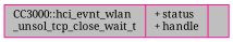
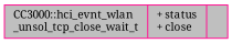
  digraph {
    rankdir=LR
    fontname="Noto Serif"
-   n1 [color=deeppink fillcolor=grey75 fontcolor=black fontname="Noto Serif" fontsize=10 height=0.2 label="{CC3000::hci_evnt_wlan\l_unsol_tcp_close_wait_t\n|+ status\l+ handle\l|}" shape=record style=filled width=0.4]
+   n1 [color=deeppink fillcolor=grey75 fontcolor=black fontname="Noto Serif" fontsize=10 height=0.2 label="{CC3000::hci_evnt_wlan\l_unsol_tcp_close_wait_t\n|+ status\l+ close\l|}" shape=record style=filled width=0.4]
  }
